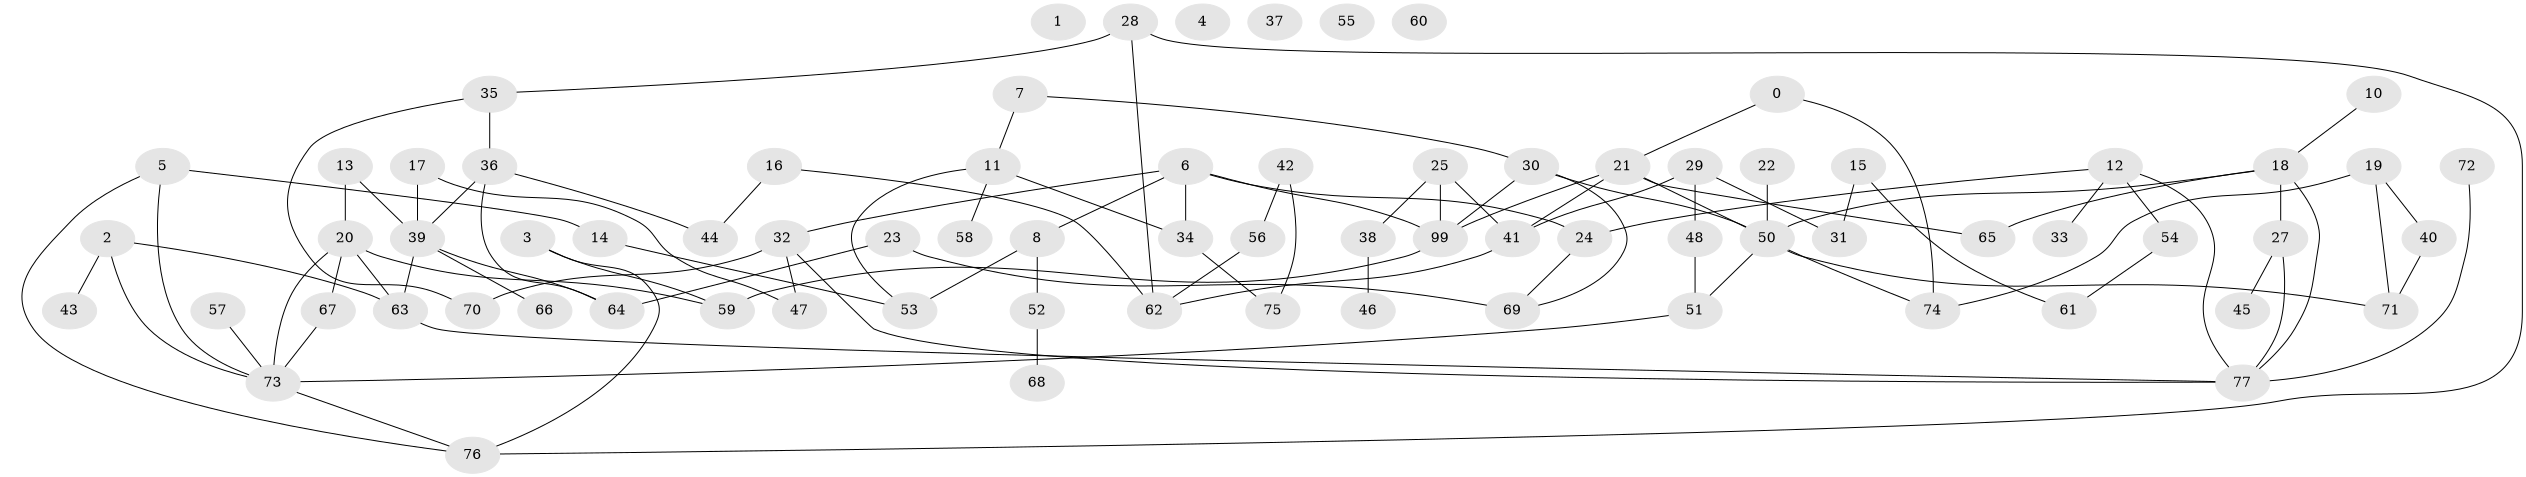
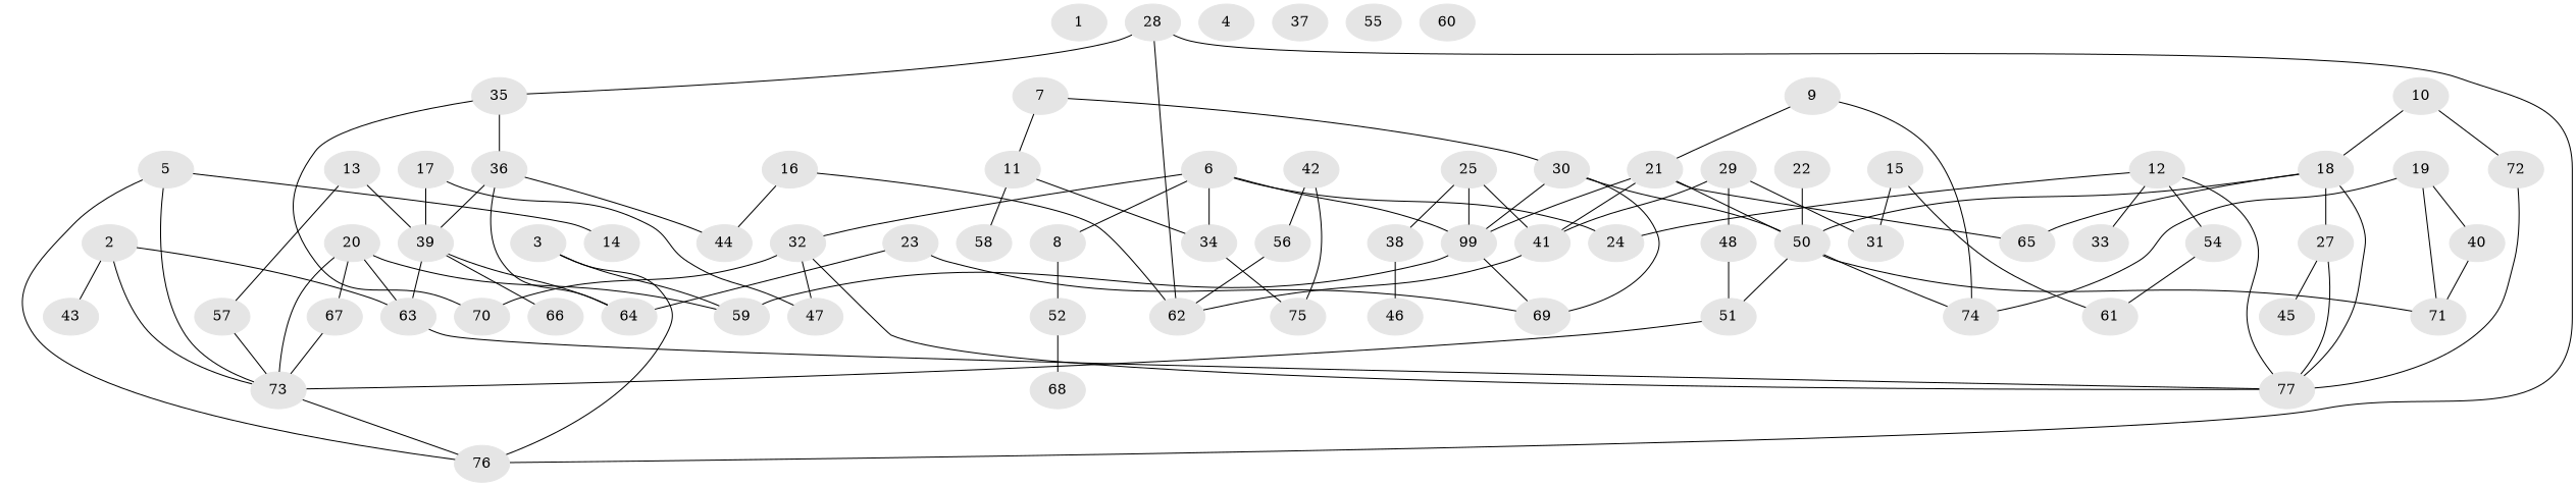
  graph {
    node [color=gray90 style=filled]
    1
    2
    43
    63
    73
    77
    76
    3
    59
    4
    5
    14
-   53
    6
    8
    24
    32
    34
    n19 [label=99]
    52
    69
    47
    70
    75
    7
    11
    30
    58
    50
    68
-   9 [label=0]
+   9
    21
    74
    41
    65
    10
    18
    72
    27
    12
    33
    54
    61
    13
    20
    39
    67
    64
    66
    15
    31
    16
    44
    62
    17
    45
    71
    51
    19
    40
    22
    23
    25
    38
    46
    28
    35
    36
    29
    48
    37
    42
    56
    55
    57
    60
    2 -- 43
    2 -- 63
    2 -- 73
    63 -- 77
    73 -- 76
    3 -- 76
    3 -- 59
    5 -- 73
    5 -- 76
    5 -- 14
-   14 -- 53
    6 -- 8
    6 -- 24
    6 -- 32
    6 -- 34
    6 -- n19
-   8 -- 53
    8 -- 52
-   24 -- 69
+   n19 -- 69
    32 -- 77
    32 -- 47
    32 -- 70
    34 -- 75
    n19 -- 59
    52 -- 68
    7 -- 11
    7 -- 30
-   11 -- 53
    11 -- 34
    11 -- 58
    30 -- n19
    30 -- 69
    30 -- 50
    50 -- 74
    50 -- 71
    50 -- 51
    9 -- 21
    9 -- 74
    21 -- n19
    21 -- 50
    21 -- 41
    21 -- 65
    41 -- 62
    10 -- 18
+   10 -- 72
    18 -- 77
    18 -- 50
    18 -- 65
    18 -- 27
    72 -- 77
    27 -- 77
    27 -- 45
    12 -- 77
    12 -- 24
    12 -- 33
    12 -- 54
    54 -- 61
-   13 -- 20
+   13 -- 57
    13 -- 39
    20 -- 63
    20 -- 73
    20 -- 59
    20 -- 67
    39 -- 63
    39 -- 64
    39 -- 66
    67 -- 73
    15 -- 61
    15 -- 31
    16 -- 44
    16 -- 62
    17 -- 47
    17 -- 39
    51 -- 73
    19 -- 74
    19 -- 71
    19 -- 40
    40 -- 71
    22 -- 50
    23 -- 69
    23 -- 64
    25 -- n19
    25 -- 41
    25 -- 38
    38 -- 46
    28 -- 76
    28 -- 62
    28 -- 35
    35 -- 70
    35 -- 36
    36 -- 39
    36 -- 64
    36 -- 44
    29 -- 41
    29 -- 31
    29 -- 48
    48 -- 51
    42 -- 75
    42 -- 56
    56 -- 62
    57 -- 73
  }
